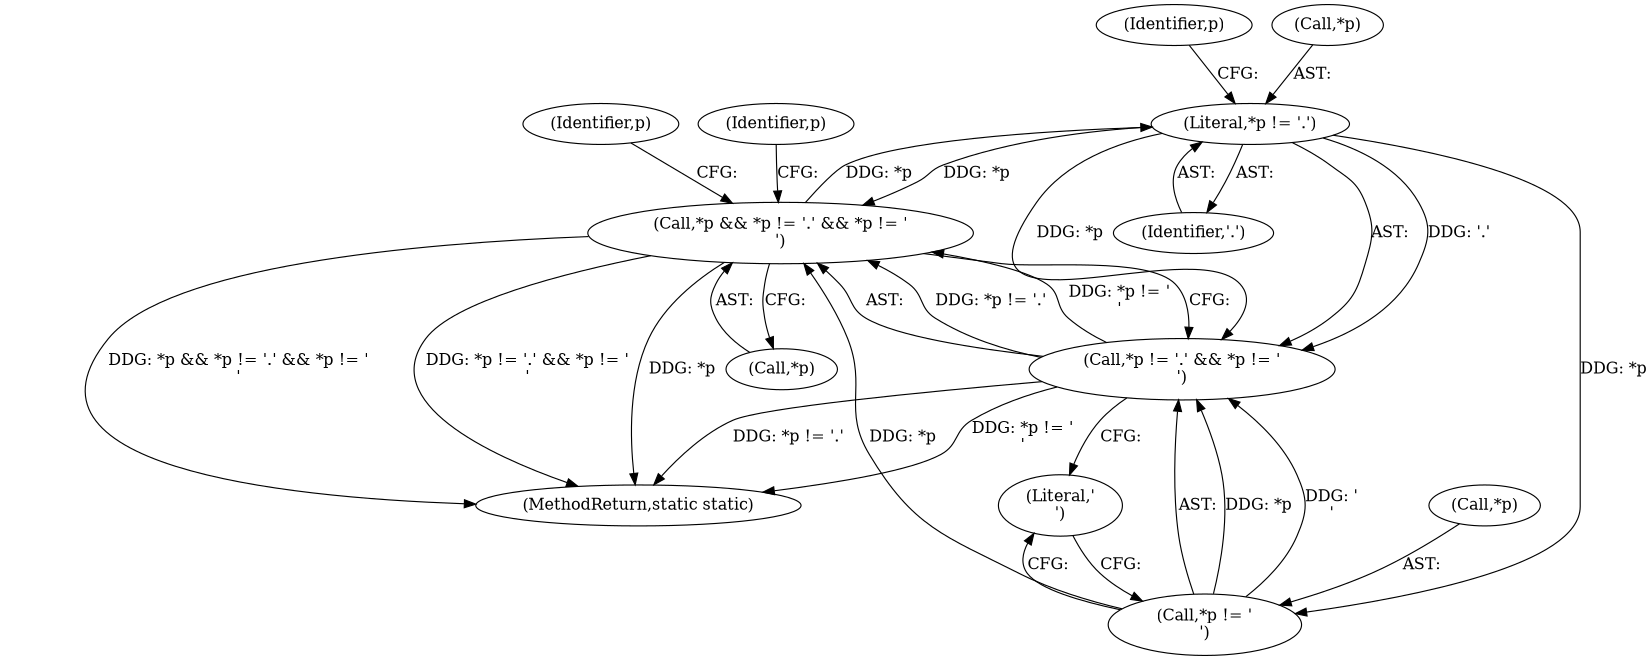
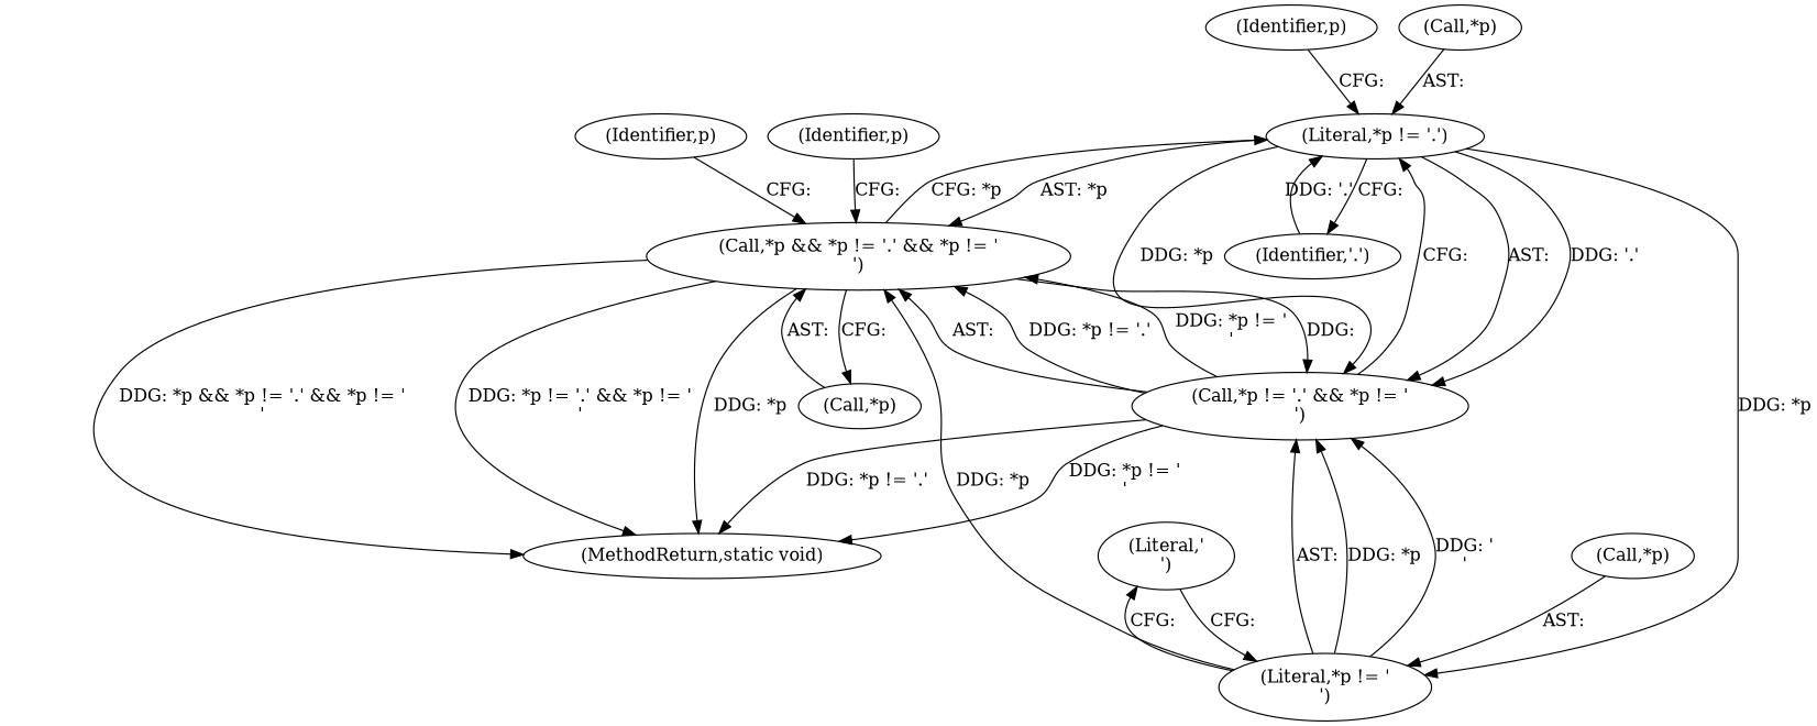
  digraph {
    n1 [label="(Literal,*p != '.')"]
    n2 [label="(Call,*p && *p != '.' && *p != '\n')"]
-   n3 [label="(Call,*p != '\n')"]
+   n3 [label="(Literal,*p != '\n')"]
    n4 [label="(Call,*p != '.' && *p != '\n')"]
    n5 [label="(Identifier,'.')"]
-   n6 [label="(MethodReturn,static static)"]
+   n6 [label="(MethodReturn,static void)"]
    n7 [label="(Call,*p)"]
    n8 [label="(Literal,'\n')"]
    n9 [label="(Identifier,p)"]
    n10 [label="(Call,*p)"]
    n11 [label="(Identifier,p)"]
    n12 [label="(Call,*p)"]
    n13 [label="(Identifier,p)"]
-   n1 -> n2 [label="DDG: *p"]
+   n1 -> n2 [label="AST: *p"]
    n1 -> n3 [label="DDG: *p"]
    n1 -> n4 [label="AST: "]
    n1 -> n4 [label="DDG: *p"]
    n1 -> n4 [label="DDG: '.'"]
-   n1 -> n5 [label="AST: "]
-   n2 -> n1 [label="DDG: *p"]
-   n2 -> n4 [label="CFG: "]
+   n1 -> n5 [label="CFG: "]
+   n2 -> n1 [label="CFG: *p"]
+   n2 -> n4 [label="DDG: "]
    n2 -> n6 [label="DDG: *p"]
    n2 -> n6 [label="DDG: *p && *p != '.' && *p != '\n'"]
    n2 -> n6 [label="DDG: *p != '.' && *p != '\n'"]
    n2 -> n7 [label="CFG: "]
    n3 -> n2 [label="DDG: *p"]
    n3 -> n4 [label="AST: "]
    n3 -> n4 [label="DDG: *p"]
    n3 -> n4 [label="DDG: '\n'"]
    n3 -> n8 [label="CFG: "]
-   n4 -> n8 [label="CFG: "]
+   n4 -> n1 [label="CFG: "]
    n4 -> n2 [label="AST: "]
    n4 -> n2 [label="DDG: *p != '.'"]
    n4 -> n2 [label="DDG: *p != '\n'"]
    n4 -> n6 [label="DDG: *p != '.'"]
    n4 -> n6 [label="DDG: *p != '\n'"]
-   n5 -> n1 [label="AST: "]
+   n5 -> n1 [label="DDG: '.'"]
    n7 -> n2 [label="AST: "]
    n8 -> n3 [label="CFG: "]
    n9 -> n2 [label="CFG: "]
    n10 -> n3 [label="AST: "]
    n11 -> n1 [label="CFG: "]
    n12 -> n1 [label="AST: "]
    n13 -> n2 [label="CFG: "]
  }
